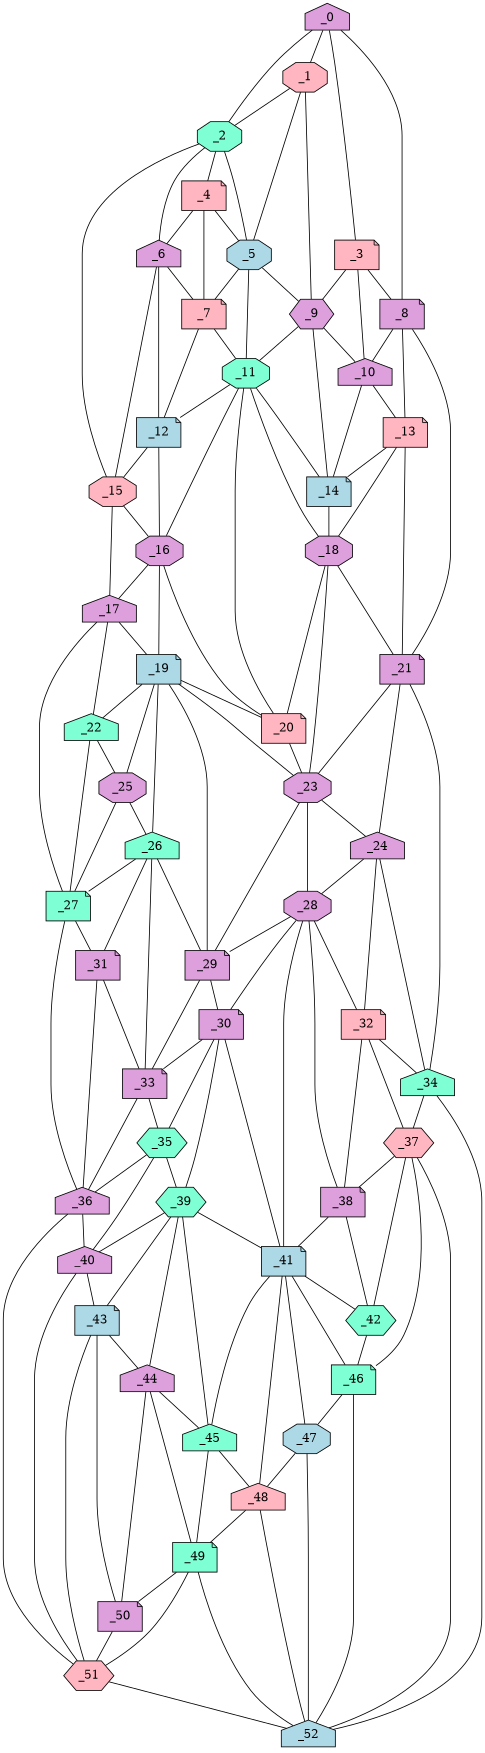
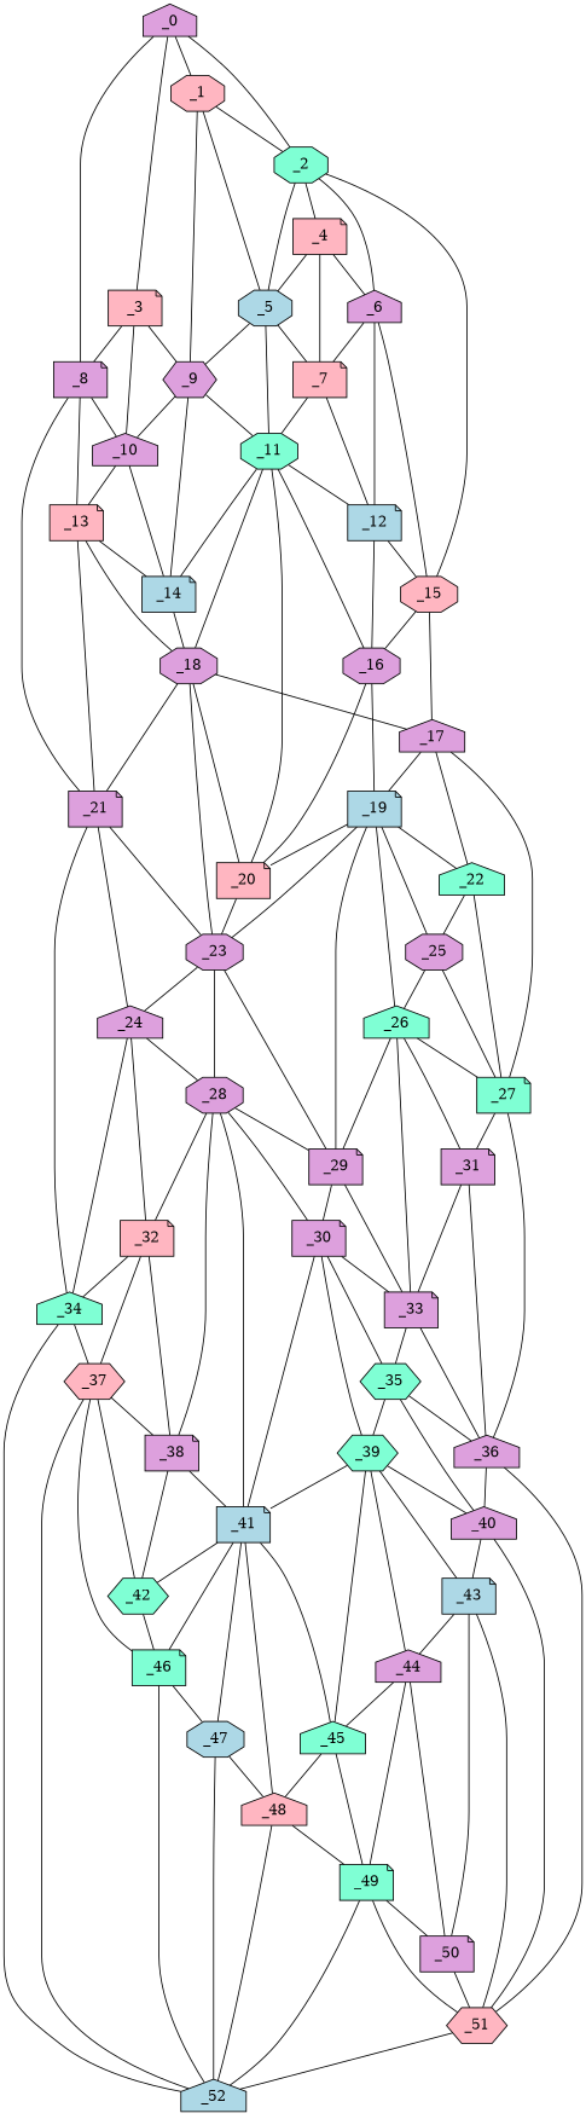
  graph {
    node [fillcolor=plum shape=note style=filled x=121 y=88]
    edge [valence=2]
    _0 [shape=house x=4 y=44]
    _1 [fillcolor=lightpink shape=octagon x=7 y=54]
    _2 [fillcolor=aquamarine shape=octagon x=11 y=85]
    _3 [fillcolor=lightpink x=15 y=45]
    _8 [x=27 y=35]
    _5 [fillcolor=lightblue shape=octagon x=19 y=66]
    _9 [shape=hexagon x=28 y=55]
    _4 [fillcolor=lightpink x=17 y=85]
    _6 [shape=house x=24]
    _15 [fillcolor=lightpink shape=octagon x=34 y=91]
    _10 [shape=house x=29 y=46]
    _13 [fillcolor=lightpink x=33 y=38]
    _21 [x=53 y=31]
    _7 [fillcolor=lightpink x=25 y=83]
    _11 [fillcolor=aquamarine shape=octagon x=29 y=77]
    _14 [fillcolor=lightblue x=33 y=53]
    _12 [fillcolor=lightblue x=29 y=82]
    _16 [shape=octagon x=39 y=84]
    _17 [shape=house x=40 y=92]
    _18 [shape=octagon x=44 y=56]
    _23 [shape=octagon x=58 y=59]
    _24 [shape=house x=59 y=31]
    _34 [fillcolor=aquamarine shape=house x=82 y=30]
    _20 [fillcolor=lightpink x=48 y=60]
    _19 [fillcolor=lightblue x=47 y=83]
    _22 [fillcolor=aquamarine shape=house x=53 y=89]
    _27 [fillcolor=aquamarine x=68 y=93]
    _29 [x=70 y=74]
    _28 [shape=octagon x=69 y=60]
    _32 [fillcolor=lightpink x=76 y=31]
    _37 [fillcolor=lightpink shape=hexagon x=88 y=34]
    _52 [fillcolor=lightblue shape=house x=124 y=41]
    _25 [shape=octagon x=62]
    _26 [fillcolor=aquamarine shape=house x=66 y=85]
    _31 [x=75 y=92]
    _36 [shape=house x=86 y=92]
    _33 [x=78 y=83]
    _30 [x=74 y=74]
    _40 [shape=house x=96 y=90]
    _51 [fillcolor=lightpink shape=hexagon x=122]
    _38 [x=91 y=45]
    _41 [fillcolor=lightblue x=99 y=53]
    _35 [fillcolor=aquamarine shape=hexagon x=86 y=82]
    _39 [fillcolor=aquamarine shape=hexagon x=95 y=80]
    _42 [fillcolor=aquamarine shape=hexagon x=101 y=42]
    _46 [fillcolor=aquamarine x=110 y=43]
    _45 [fillcolor=aquamarine shape=house x=104 y=69]
    _47 [fillcolor=lightblue shape=octagon y=52]
    _48 [fillcolor=lightpink shape=house y=60]
    _43 [fillcolor=lightblue x=102]
    _44 [shape=house x=103 y=77]
    _49 [fillcolor=aquamarine y=69]
    _50 [y=80]
    _0 -- _1 [valence=1]
    _0 -- _2 [valence=1]
    _0 -- _3
    _0 -- _8 [valence=1]
    _1 -- _2
    _1 -- _5 [valence=1]
    _1 -- _9
    _2 -- _5 [valence=1]
    _2 -- _4
    _2 -- _6 [valence=1]
    _2 -- _15 [valence=1]
    _3 -- _8
    _3 -- _9
    _3 -- _10
    _8 -- _10 [valence=1]
    _8 -- _13
    _8 -- _21 [valence=1]
    _5 -- _9
    _5 -- _7
    _5 -- _11 [valence=1]
    _9 -- _10
    _9 -- _11
    _9 -- _14
    _4 -- _5 [valence=1]
    _4 -- _6
    _4 -- _7 [valence=1]
    _6 -- _15
    _6 -- _7
    _6 -- _12
    _15 -- _16 [valence=1]
    _15 -- _17 [valence=1]
    _10 -- _13
    _10 -- _14
    _13 -- _21 [valence=1]
    _13 -- _14
    _13 -- _18
    _21 -- _23
    _21 -- _24
    _21 -- _34 [valence=1]
    _7 -- _11 [valence=1]
    _7 -- _12 [valence=1]
    _11 -- _14 [valence=1]
    _11 -- _12
    _11 -- _16
    _11 -- _18 [valence=1]
    _11 -- _20
    _14 -- _18
    _12 -- _15 [valence=1]
    _12 -- _16 [valence=1]
-   _16 -- _17
+   _18 -- _17
    _16 -- _20 [valence=1]
    _16 -- _19 [valence=1]
    _17 -- _19 [valence=1]
    _17 -- _22
    _17 -- _27 [valence=1]
    _18 -- _21
    _18 -- _23 [valence=1]
    _18 -- _20
    _23 -- _24 [valence=1]
    _23 -- _29
    _23 -- _28
    _24 -- _34
    _24 -- _28
    _24 -- _32
    _34 -- _37 [valence=1]
    _34 -- _52 [valence=1]
    _20 -- _23
    _19 -- _23 [valence=1]
    _19 -- _20
    _19 -- _22 [valence=1]
    _19 -- _29 [valence=1]
    _19 -- _25
    _19 -- _26 [valence=1]
    _22 -- _27 [valence=1]
    _22 -- _25
    _27 -- _31
    _27 -- _36 [valence=1]
    _29 -- _33 [valence=1]
    _29 -- _30
    _28 -- _29
    _28 -- _32 [valence=1]
    _28 -- _30 [valence=1]
    _28 -- _38 [valence=1]
    _28 -- _41
    _32 -- _34
    _32 -- _37
    _32 -- _38
    _37 -- _52
    _37 -- _38
    _37 -- _42 [valence=1]
    _37 -- _46
    _25 -- _27
    _25 -- _26
    _26 -- _27 [valence=1]
    _26 -- _29
    _26 -- _31
    _26 -- _33
    _31 -- _36 [valence=1]
    _31 -- _33 [valence=1]
    _36 -- _40 [valence=1]
    _36 -- _51 [valence=1]
    _33 -- _36
    _33 -- _35
    _30 -- _33
    _30 -- _41
    _30 -- _35 [valence=1]
    _30 -- _39
    _40 -- _51
    _40 -- _43
    _51 -- _52 [valence=1]
    _38 -- _41
    _38 -- _42
    _41 -- _42 [valence=1]
    _41 -- _46
    _41 -- _45
    _41 -- _47 [valence=1]
    _41 -- _48 [valence=1]
    _35 -- _36 [valence=1]
    _35 -- _40
    _35 -- _39 [valence=1]
    _39 -- _40
    _39 -- _41
    _39 -- _45
    _39 -- _43
    _39 -- _44
    _42 -- _46
    _46 -- _52 [valence=1]
    _46 -- _47
    _45 -- _48
    _45 -- _49 [valence=1]
    _47 -- _52 [valence=1]
    _47 -- _48
    _48 -- _52
    _48 -- _49
    _43 -- _51
    _43 -- _44 [valence=1]
    _43 -- _50
    _44 -- _45
    _44 -- _49
    _44 -- _50
    _49 -- _52
    _49 -- _51
    _49 -- _50 [valence=1]
    _50 -- _51 [valence=1]
  }
